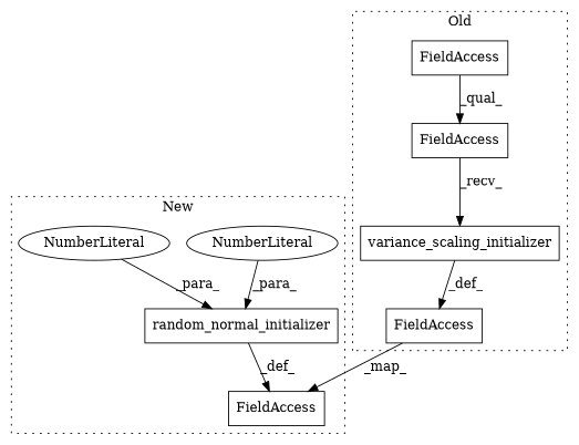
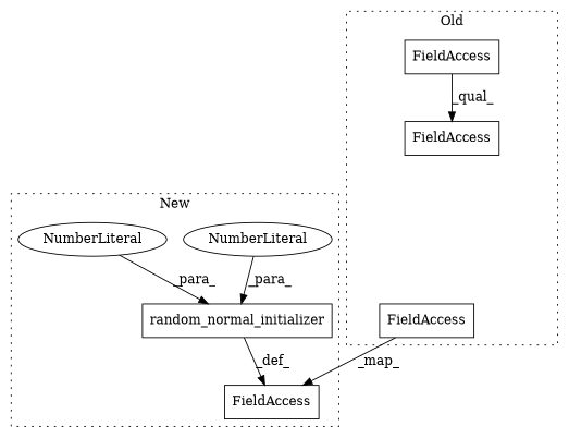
  digraph {
    node [a=22 l=17 s=7195 shape=box]
-   n1 [a=32 l=30 label=variance_scaling_initializer s=7221]
    n2 [l=25 label=FieldAccess]
    n3 [l=18 label=FieldAccess]
    n4 [label=FieldAccess s=7166]
    n5 [a=32 l="26,1" label=random_normal_initializer s="6951,6983"]
    n6 [a=34 l=4 label=NumberLiteral s=6979 shape=ellipse]
    n7 [a=34 l=1 label=NumberLiteral s=6977 shape=ellipse]
    n8 [label=FieldAccess s=7041]
    subgraph cluster_1 {
      label=Old
      style=dotted
-     n1
      n2
      n3
      n4
    }
    subgraph cluster_2 {
      label=New
      style=dotted
      n5
      n6
      n7
      n8
    }
-   n1 -> n4 [label=_def_]
-   n2 -> n1 [label=_recv_]
    n3 -> n2 [label=_qual_]
    n4 -> n8 [label=_map_]
    n5 -> n8 [label=_def_]
    n6 -> n5 [label=_para_]
    n7 -> n5 [label=_para_]
  }
